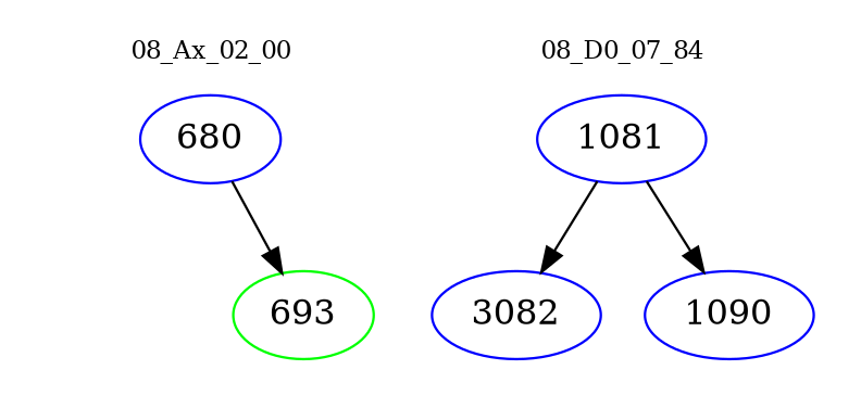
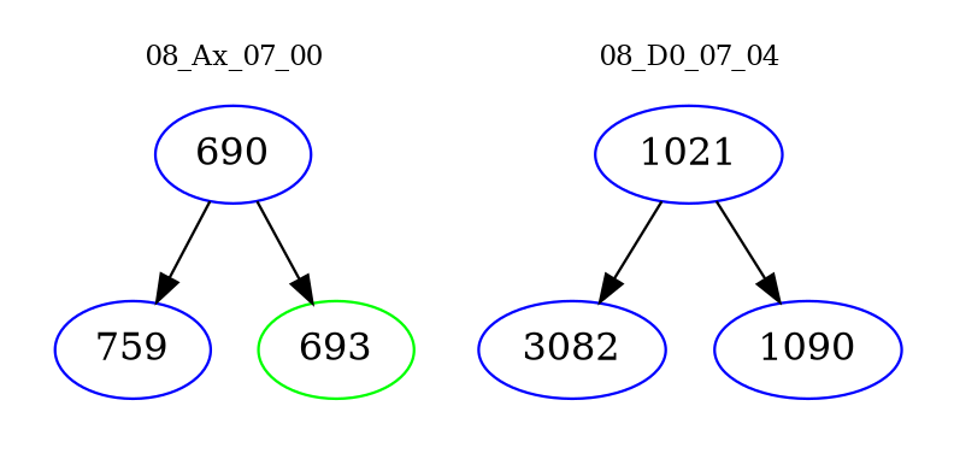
  digraph {
    node [color=blue]
    edge [color=black]
-   n1 [label=680]
+   n1 [label=690]
+   n2 [label=759]
    n3 [color=green label=693]
-   n4 [label=1081]
+   n4 [label=1021]
    n5 [label=3082]
    n6 [label=1090]
    subgraph cluster_1 {
      color=white
      fontsize=10
-     label="08_Ax_02_00"
+     label="08_Ax_07_00"
      n1
+     n2
      n3
    }
    subgraph cluster_2 {
      color=white
      fontsize=10
-     label="08_D0_07_84"
+     label="08_D0_07_04"
      n4
      n5
      n6
    }
+   n1 -> n2
    n1 -> n3
    n4 -> n5
    n4 -> n6
  }
